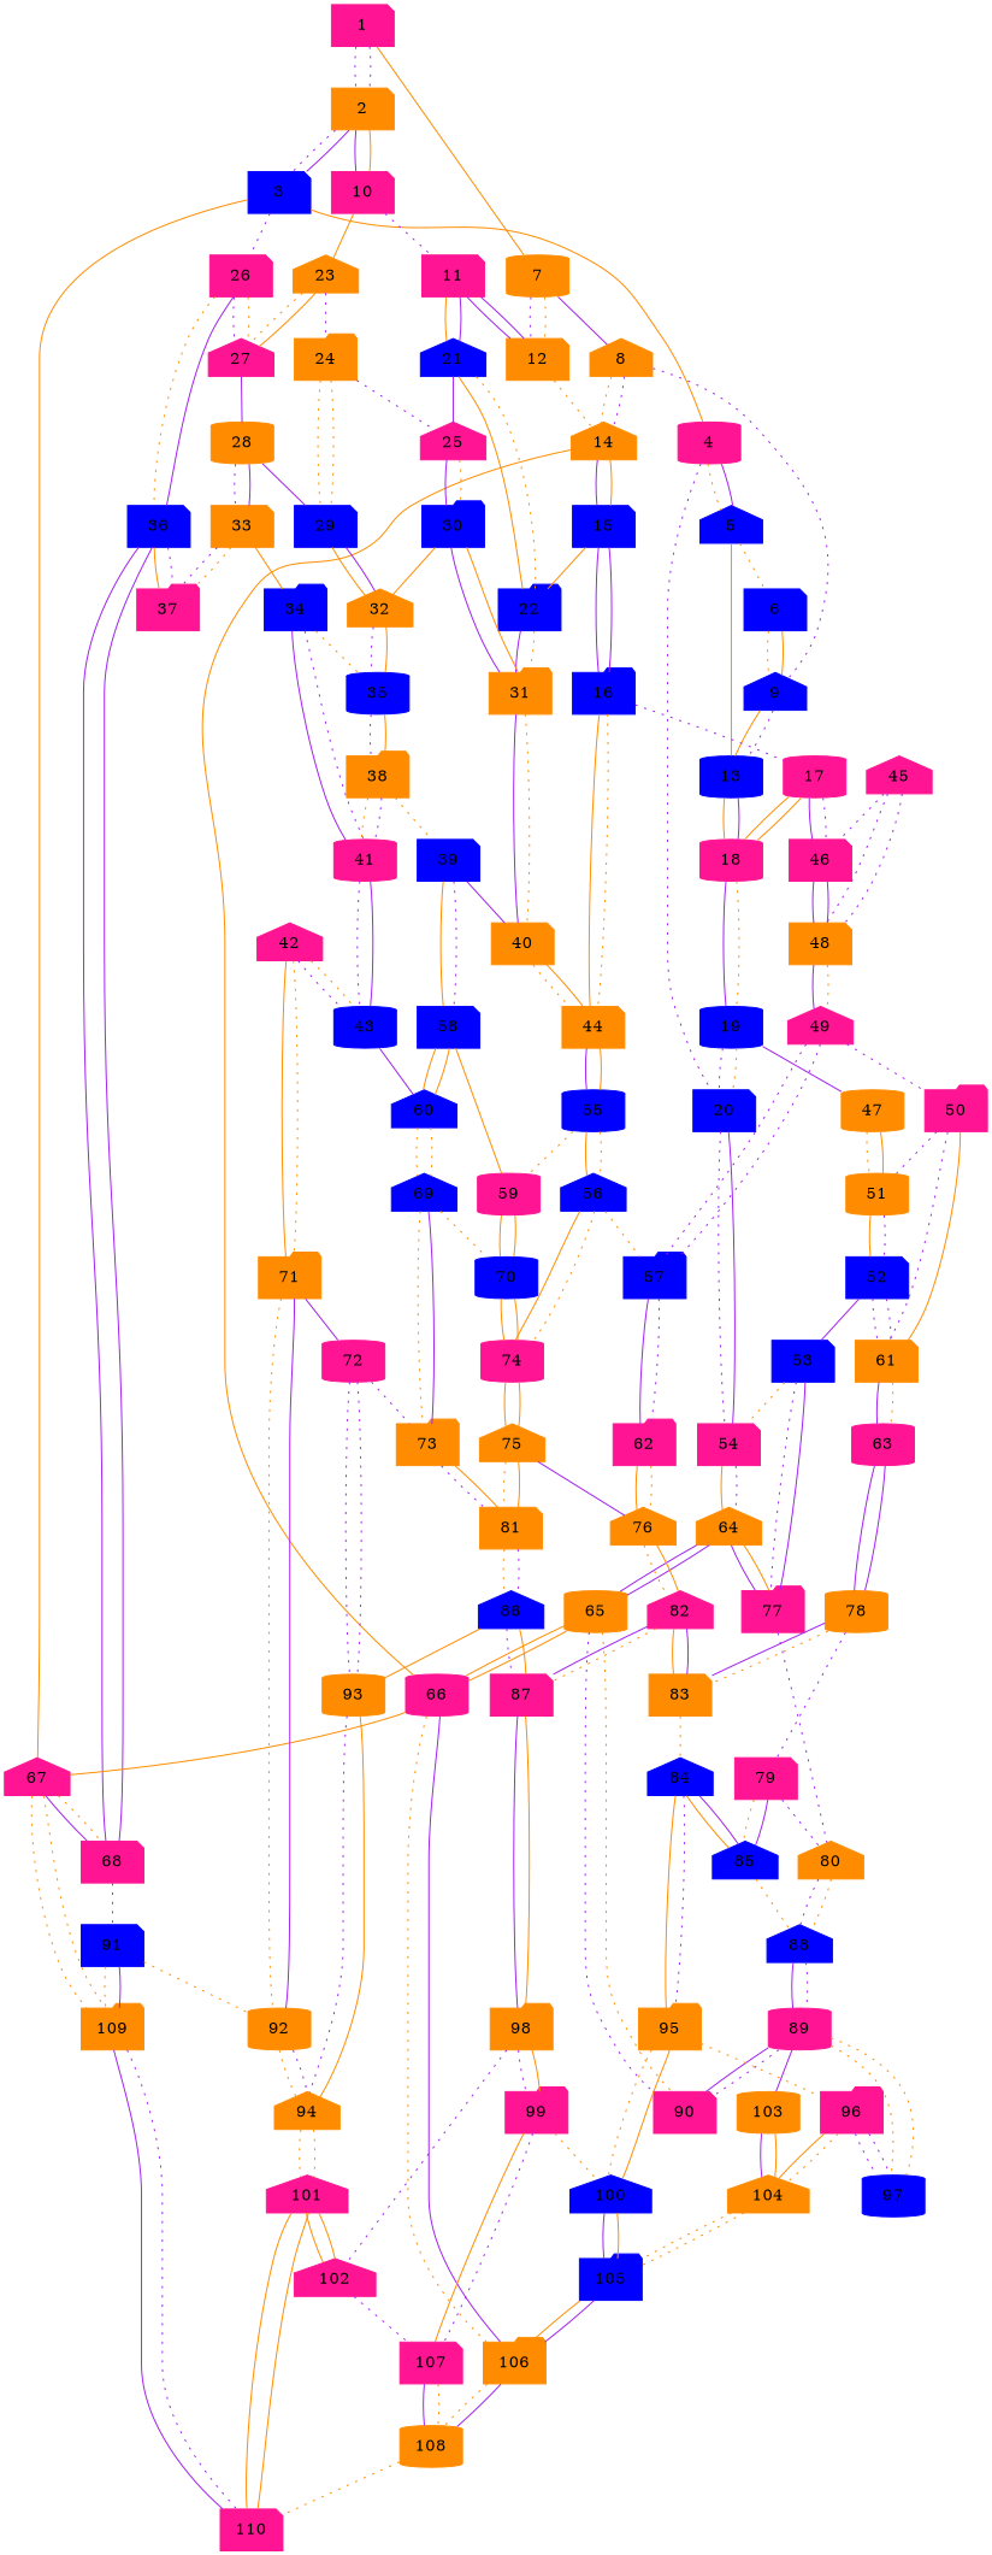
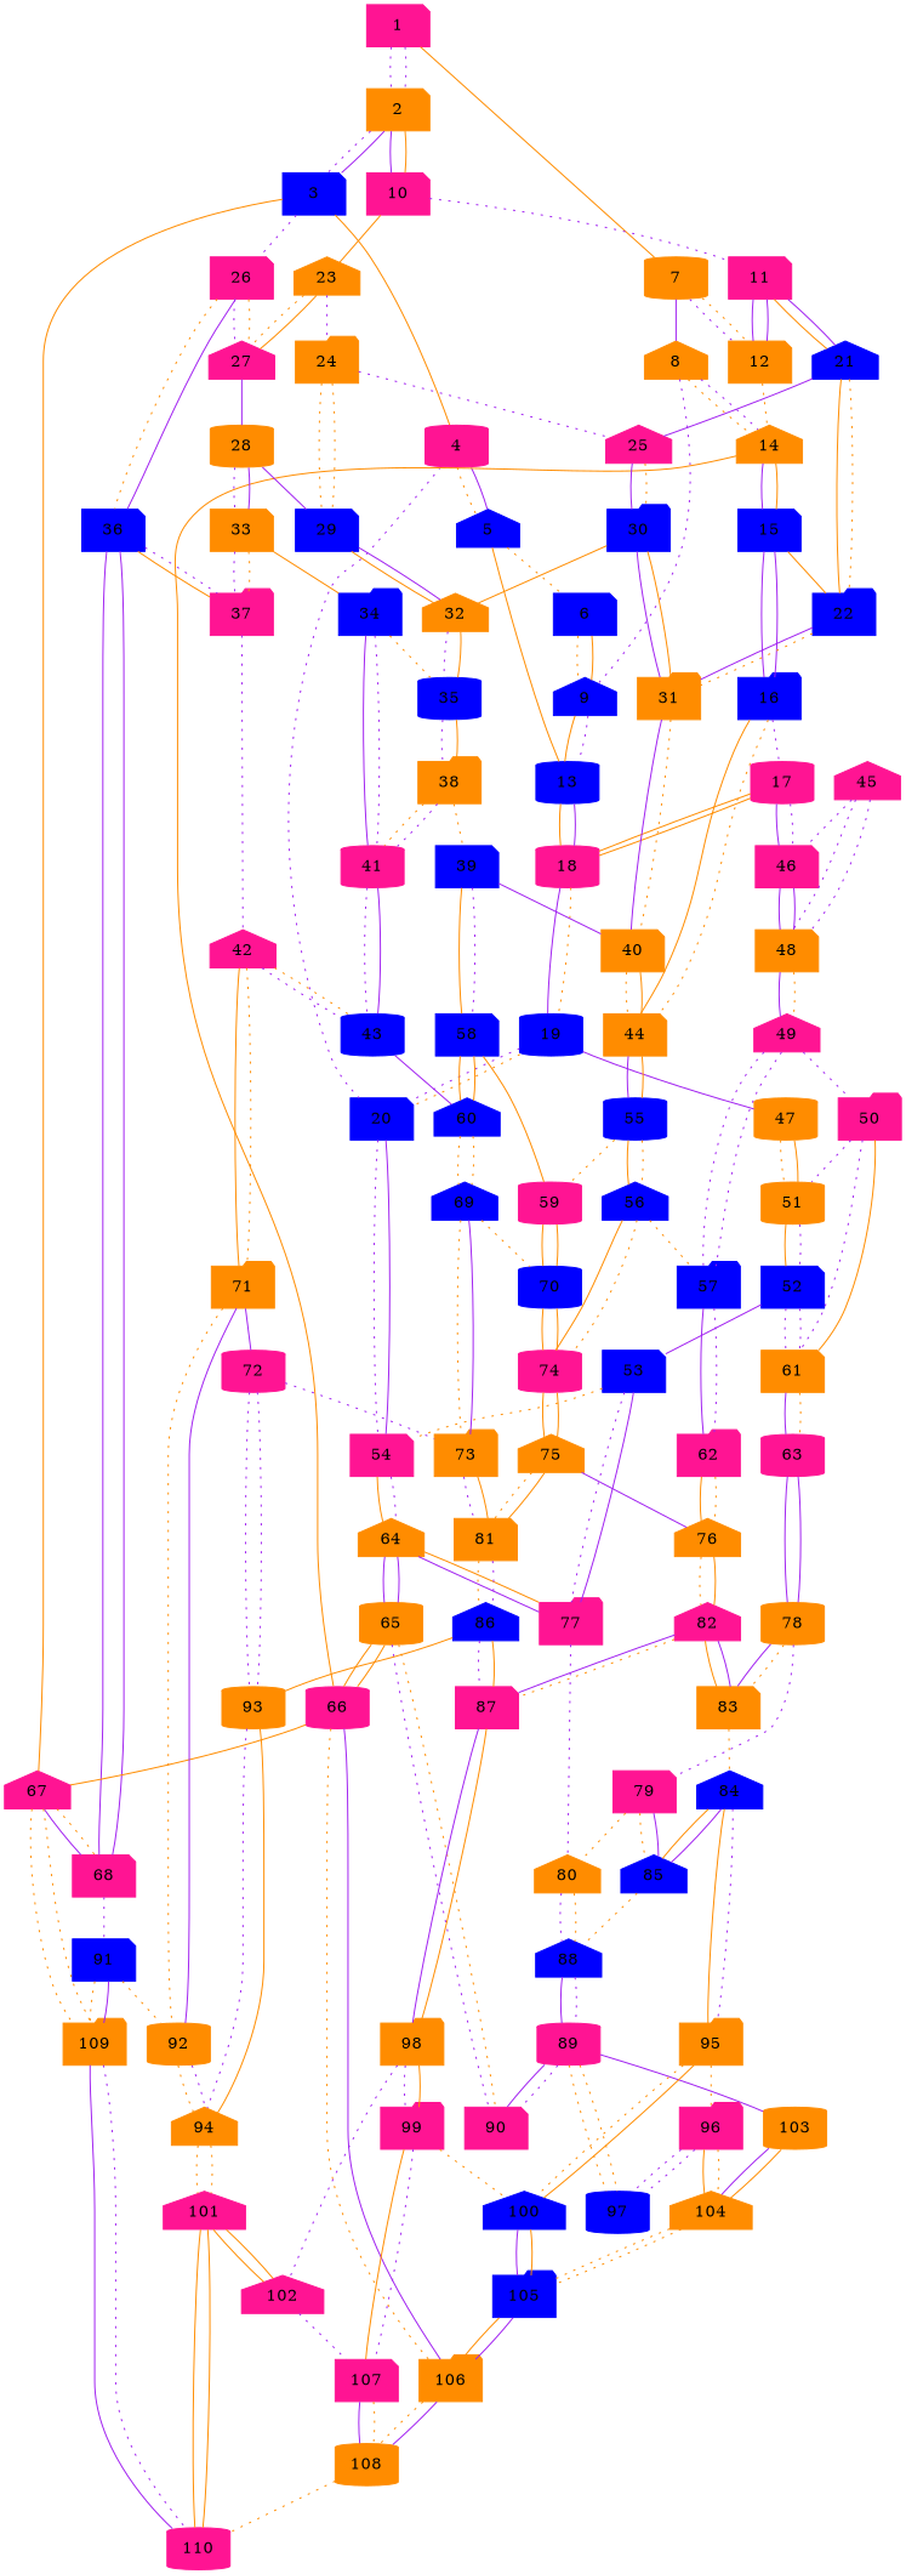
  graph {
    node [color=darkorange shape=note style=filled]
    edge [color=darkorange style=solid]
    1 [color=deeppink]
    2
    7 [shape=cylinder]
    3 [color=blue]
    10 [color=deeppink]
    8 [shape=house]
    12
    4 [color=deeppink shape=cylinder]
    26 [color=deeppink]
    67 [color=deeppink shape=house]
    11 [color=deeppink]
    23 [shape=house]
    5 [color=blue shape=house]
    20 [color=blue]
    27 [color=deeppink shape=house]
    36 [color=blue]
    68 [color=deeppink]
    109 [shape=folder]
    6 [color=blue]
    13 [color=blue shape=cylinder]
    54 [color=deeppink]
    66 [color=deeppink shape=cylinder]
    106 [shape=folder]
    9 [color=blue shape=house]
    18 [color=deeppink shape=cylinder]
    14 [shape=house]
    15 [color=blue]
    21 [color=blue shape=house]
    24 [shape=folder]
    22 [color=blue shape=folder]
    25 [color=deeppink shape=house]
    19 [color=blue shape=cylinder]
    16 [color=blue shape=folder]
    17 [color=deeppink shape=cylinder]
    44
    31 [shape=folder]
    46 [color=deeppink]
    55 [color=blue shape=cylinder]
    48
    47 [shape=cylinder]
    51 [shape=cylinder]
    64 [shape=house]
    30 [color=blue shape=folder]
    40
    29 [color=blue]
    28 [shape=cylinder]
    32 [shape=house]
    37 [color=deeppink shape=folder]
    33
    34 [color=blue shape=folder]
    35 [color=blue shape=cylinder]
    38 [shape=folder]
    41 [color=deeppink shape=cylinder]
    42 [color=deeppink shape=house]
    43 [color=blue shape=cylinder]
    39 [color=blue]
    91 [color=blue]
    71 [shape=folder]
    58 [color=blue]
    60 [color=blue shape=house]
    59 [color=deeppink shape=cylinder]
    72 [color=deeppink shape=cylinder]
    92 [shape=cylinder]
    69 [color=blue shape=house]
    56 [color=blue shape=house]
    45 [color=deeppink shape=house]
    49 [color=deeppink shape=house]
    52 [color=blue]
    50 [color=deeppink shape=folder]
    57 [color=blue shape=folder]
    61
    62 [color=deeppink shape=folder]
    63 [color=deeppink shape=cylinder]
    53 [color=blue]
    77 [color=deeppink shape=folder]
    80 [shape=house]
    65 [shape=cylinder]
    74 [color=deeppink shape=cylinder]
    70 [color=blue shape=cylinder]
    75 [shape=house]
    76 [shape=house]
    73 [shape=folder]
    78 [shape=cylinder]
    82 [color=deeppink shape=house]
    79 [color=deeppink]
    83
    90 [color=deeppink]
    108 [shape=cylinder]
-   110 [color=deeppink]
+   110 [color=deeppink shape=cylinder]
    81
    93 [shape=cylinder]
    94 [shape=house]
    86 [color=blue shape=house]
    87 [color=deeppink]
    88 [color=blue shape=house]
    85 [color=blue shape=house]
    84 [color=blue shape=house]
    89 [color=deeppink shape=cylinder]
    98 [shape=folder]
    95 [shape=folder]
    96 [color=deeppink shape=folder]
    100 [color=blue shape=house]
    99 [color=deeppink shape=folder]
    102 [color=deeppink shape=house]
    97 [color=blue shape=cylinder]
    103 [shape=cylinder]
    104 [shape=house]
    101 [color=deeppink shape=house]
    105 [color=blue shape=folder]
    107 [color=deeppink]
    1 -- 2 [color=purple style=dotted]
    1 -- 2 [color=purple style=dotted]
    1 -- 7
    2 -- 3 [color=purple style=dotted]
    2 -- 3 [color=purple]
    2 -- 10 [color=purple]
    2 -- 10
    7 -- 8 [color=purple]
    7 -- 12 [color=purple style=dotted]
    7 -- 12 [style=dotted]
    3 -- 4
    3 -- 26 [color=purple style=dotted]
    3 -- 67
    10 -- 11 [color=purple style=dotted]
    10 -- 23
    8 -- 9 [color=purple style=dotted]
    8 -- 14 [style=dotted]
    8 -- 14 [color=purple style=dotted]
    12 -- 14 [style=dotted]
    4 -- 5 [style=dotted]
    4 -- 5 [color=purple]
    4 -- 20 [color=purple style=dotted]
    26 -- 27 [color=purple style=dotted]
    26 -- 27 [style=dotted]
    26 -- 36 [style=dotted]
    26 -- 36 [color=purple]
    67 -- 68 [color=purple]
    67 -- 68 [style=dotted]
    67 -- 109 [style=dotted]
    67 -- 109 [style=dotted]
    11 -- 12 [color=purple]
    11 -- 12 [color=purple]
    11 -- 21
    11 -- 21 [color=purple]
    23 -- 27 [style=dotted]
    23 -- 27
    23 -- 24 [color=purple style=dotted]
    5 -- 6 [style=dotted]
    5 -- 13
    20 -- 54 [color=purple style=dotted]
    20 -- 54 [color=purple]
    27 -- 28 [color=purple]
    36 -- 68 [color=purple]
    36 -- 68 [color=purple]
    36 -- 37
    36 -- 37 [color=purple style=dotted]
    68 -- 91 [color=purple style=dotted]
    109 -- 110 [color=purple]
    109 -- 110 [color=purple style=dotted]
    6 -- 9 [style=dotted]
    6 -- 9
    13 -- 18
    13 -- 18 [color=purple]
    54 -- 64
    54 -- 64 [color=purple style=dotted]
    66 -- 67
    66 -- 106 [style=dotted]
    66 -- 106 [color=purple]
    106 -- 108 [style=dotted]
    106 -- 108 [color=purple]
    9 -- 13
    9 -- 13 [color=purple style=dotted]
    18 -- 19 [color=purple]
    18 -- 19 [style=dotted]
    14 -- 66
    14 -- 15 [color=purple]
    14 -- 15
    15 -- 22
    15 -- 16 [color=purple]
    15 -- 16 [color=purple]
    21 -- 22
    21 -- 22 [style=dotted]
    21 -- 25 [color=purple]
    24 -- 25 [color=purple style=dotted]
    24 -- 29 [style=dotted]
    24 -- 29 [style=dotted]
    22 -- 31 [color=purple]
    22 -- 31 [style=dotted]
    25 -- 30 [color=purple]
    25 -- 30 [style=dotted]
    19 -- 20 [color=purple style=dotted]
    19 -- 20 [style=dotted]
    19 -- 47 [color=purple]
    16 -- 17 [color=purple style=dotted]
    16 -- 44
    16 -- 44 [style=dotted]
    17 -- 18
    17 -- 18
    17 -- 46 [color=purple]
    17 -- 46 [color=purple style=dotted]
    44 -- 55 [color=purple]
    44 -- 55
    31 -- 40 [color=purple]
    31 -- 40 [style=dotted]
    46 -- 48 [color=purple]
    46 -- 48 [color=purple]
    55 -- 59 [style=dotted]
    55 -- 56
    55 -- 56 [style=dotted]
    48 -- 49 [color=purple]
    48 -- 49 [style=dotted]
    47 -- 51 [style=dotted]
    47 -- 51
    51 -- 52
    51 -- 52 [color=purple style=dotted]
    64 -- 77 [color=purple]
    64 -- 77
    64 -- 65 [color=purple]
    64 -- 65 [color=purple]
    30 -- 31 [color=purple]
    30 -- 31
    30 -- 32
    40 -- 44 [style=dotted]
    40 -- 44
    29 -- 32
    29 -- 32 [color=purple]
    28 -- 29 [color=purple]
    28 -- 33 [color=purple style=dotted]
    28 -- 33 [color=purple]
    32 -- 35 [color=purple style=dotted]
    32 -- 35
+   37 -- 42 [color=purple style=dotted]
    33 -- 37 [color=purple style=dotted]
    33 -- 37 [style=dotted]
    33 -- 34
    34 -- 35 [style=dotted]
    34 -- 41 [color=purple]
    34 -- 41 [color=purple style=dotted]
    35 -- 38 [color=purple style=dotted]
    35 -- 38
    38 -- 41 [style=dotted]
    38 -- 41 [color=purple style=dotted]
    38 -- 39 [style=dotted]
    41 -- 43 [color=purple style=dotted]
    41 -- 43 [color=purple]
    42 -- 43 [color=purple style=dotted]
    42 -- 43 [style=dotted]
    42 -- 71
    42 -- 71 [style=dotted]
    43 -- 60 [color=purple]
    39 -- 40 [color=purple]
    39 -- 58
    39 -- 58 [color=purple style=dotted]
    91 -- 109 [style=dotted]
    91 -- 109 [color=purple]
    91 -- 92 [style=dotted]
    71 -- 72 [color=purple]
    71 -- 92 [style=dotted]
    71 -- 92 [color=purple]
    58 -- 60
    58 -- 60
    58 -- 59
    60 -- 69 [style=dotted]
    60 -- 69 [style=dotted]
    59 -- 70
    59 -- 70
    72 -- 73 [color=purple style=dotted]
    72 -- 93 [color=purple style=dotted]
    72 -- 93 [color=purple style=dotted]
    92 -- 94 [style=dotted]
    92 -- 94 [color=purple style=dotted]
    69 -- 70 [style=dotted]
    69 -- 73 [style=dotted]
    69 -- 73 [color=purple]
    56 -- 57 [style=dotted]
    56 -- 74
    56 -- 74 [style=dotted]
    45 -- 46 [color=purple style=dotted]
    45 -- 48 [color=purple style=dotted]
    45 -- 48 [color=purple style=dotted]
    49 -- 50 [color=purple style=dotted]
    49 -- 57 [color=purple style=dotted]
    49 -- 57 [color=purple style=dotted]
    52 -- 61 [color=purple style=dotted]
    52 -- 61 [color=purple style=dotted]
    52 -- 53 [color=purple]
    50 -- 51 [color=purple style=dotted]
    50 -- 61 [color=purple style=dotted]
    50 -- 61
    57 -- 62 [color=purple]
    57 -- 62 [color=purple style=dotted]
    61 -- 63 [color=purple]
    61 -- 63 [style=dotted]
    62 -- 76
    62 -- 76 [style=dotted]
    63 -- 78 [color=purple]
    63 -- 78 [color=purple]
    53 -- 54 [style=dotted]
    53 -- 77 [color=purple style=dotted]
    53 -- 77 [color=purple]
    77 -- 80 [color=purple style=dotted]
    80 -- 88 [color=purple style=dotted]
    80 -- 88 [style=dotted]
    65 -- 66
    65 -- 66
    65 -- 90 [color=purple style=dotted]
    65 -- 90 [style=dotted]
    74 -- 75
    74 -- 75
    70 -- 74
    70 -- 74
    75 -- 76 [color=purple]
    75 -- 81 [style=dotted]
    75 -- 81
    76 -- 82 [style=dotted]
    76 -- 82
    73 -- 81 [color=purple style=dotted]
    73 -- 81
    78 -- 79 [color=purple style=dotted]
    78 -- 83 [color=purple]
    78 -- 83 [style=dotted]
    82 -- 83
    82 -- 83 [color=purple]
    82 -- 87 [color=purple]
    82 -- 87 [style=dotted]
-   79 -- 80 [color=purple style=dotted]
+   79 -- 80 [style=dotted]
    79 -- 85 [style=dotted]
    79 -- 85 [color=purple]
    83 -- 84 [style=dotted]
    108 -- 110 [style=dotted]
    81 -- 86 [style=dotted]
    81 -- 86 [color=purple style=dotted]
    93 -- 94 [color=purple style=dotted]
    93 -- 94
    94 -- 101 [style=dotted]
    94 -- 101 [style=dotted]
    86 -- 93
    86 -- 87 [color=purple style=dotted]
    86 -- 87
    87 -- 98 [color=purple]
    87 -- 98
    88 -- 89 [color=purple]
    88 -- 89 [color=purple style=dotted]
    85 -- 88 [style=dotted]
    84 -- 85
    84 -- 85 [color=purple]
    84 -- 95
    84 -- 95 [color=purple style=dotted]
    89 -- 90 [color=purple]
    89 -- 90 [color=purple style=dotted]
    89 -- 97 [style=dotted]
    89 -- 97 [style=dotted]
    89 -- 103 [color=purple]
    98 -- 99 [color=purple style=dotted]
    98 -- 99
    98 -- 102 [color=purple style=dotted]
    95 -- 96 [style=dotted]
    95 -- 100 [style=dotted]
    95 -- 100
    96 -- 97 [color=purple style=dotted]
    96 -- 97 [color=purple style=dotted]
    96 -- 104
    96 -- 104 [style=dotted]
    100 -- 105 [color=purple]
    100 -- 105
    99 -- 100 [style=dotted]
    99 -- 107
    99 -- 107 [color=purple style=dotted]
    102 -- 107 [color=purple style=dotted]
    103 -- 104 [color=purple]
    103 -- 104
    104 -- 105 [style=dotted]
    104 -- 105 [style=dotted]
    101 -- 110
    101 -- 110
    101 -- 102
    101 -- 102
    105 -- 106
    105 -- 106 [color=purple]
    107 -- 108 [color=purple]
    107 -- 108 [style=dotted]
  }
